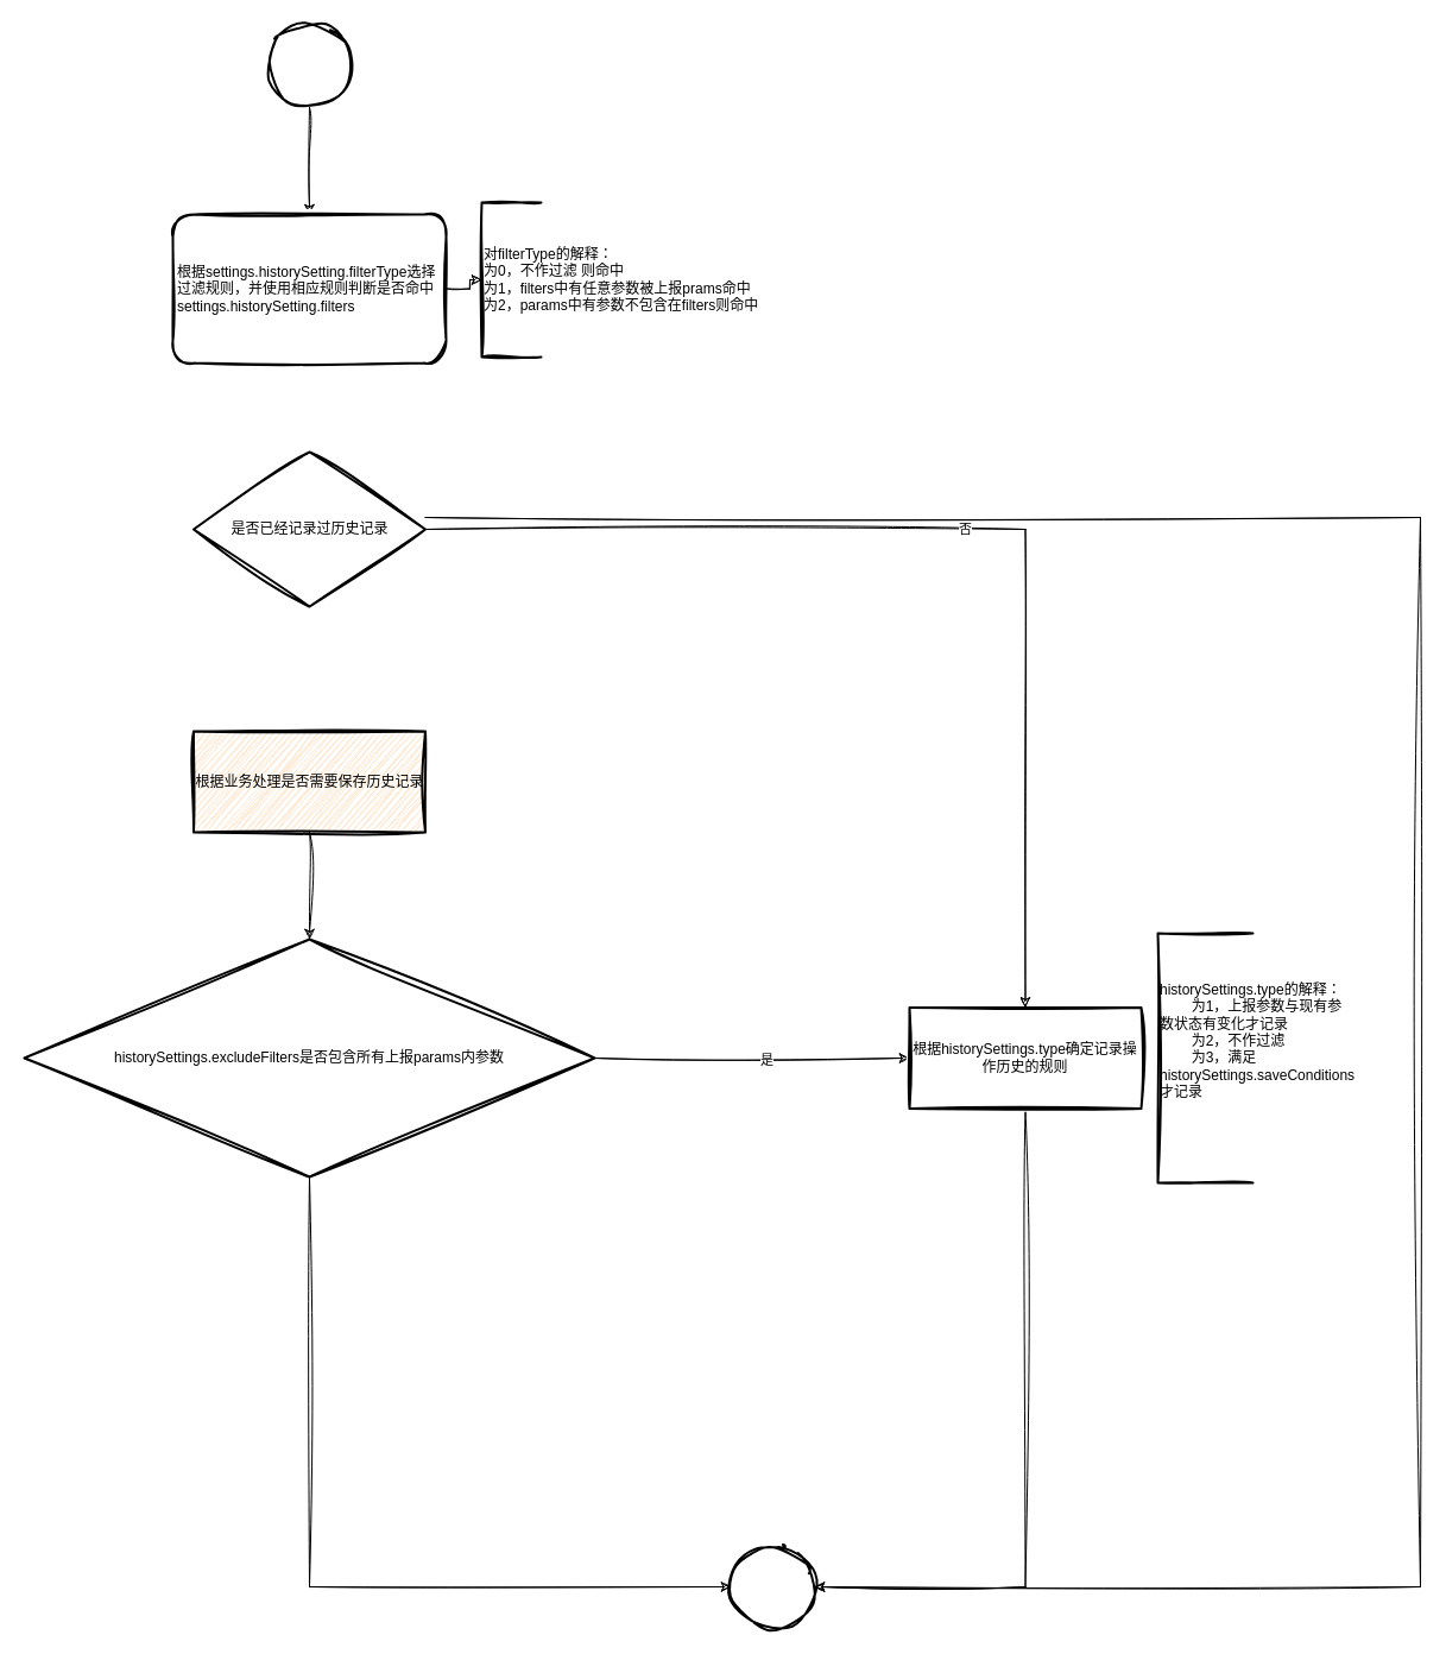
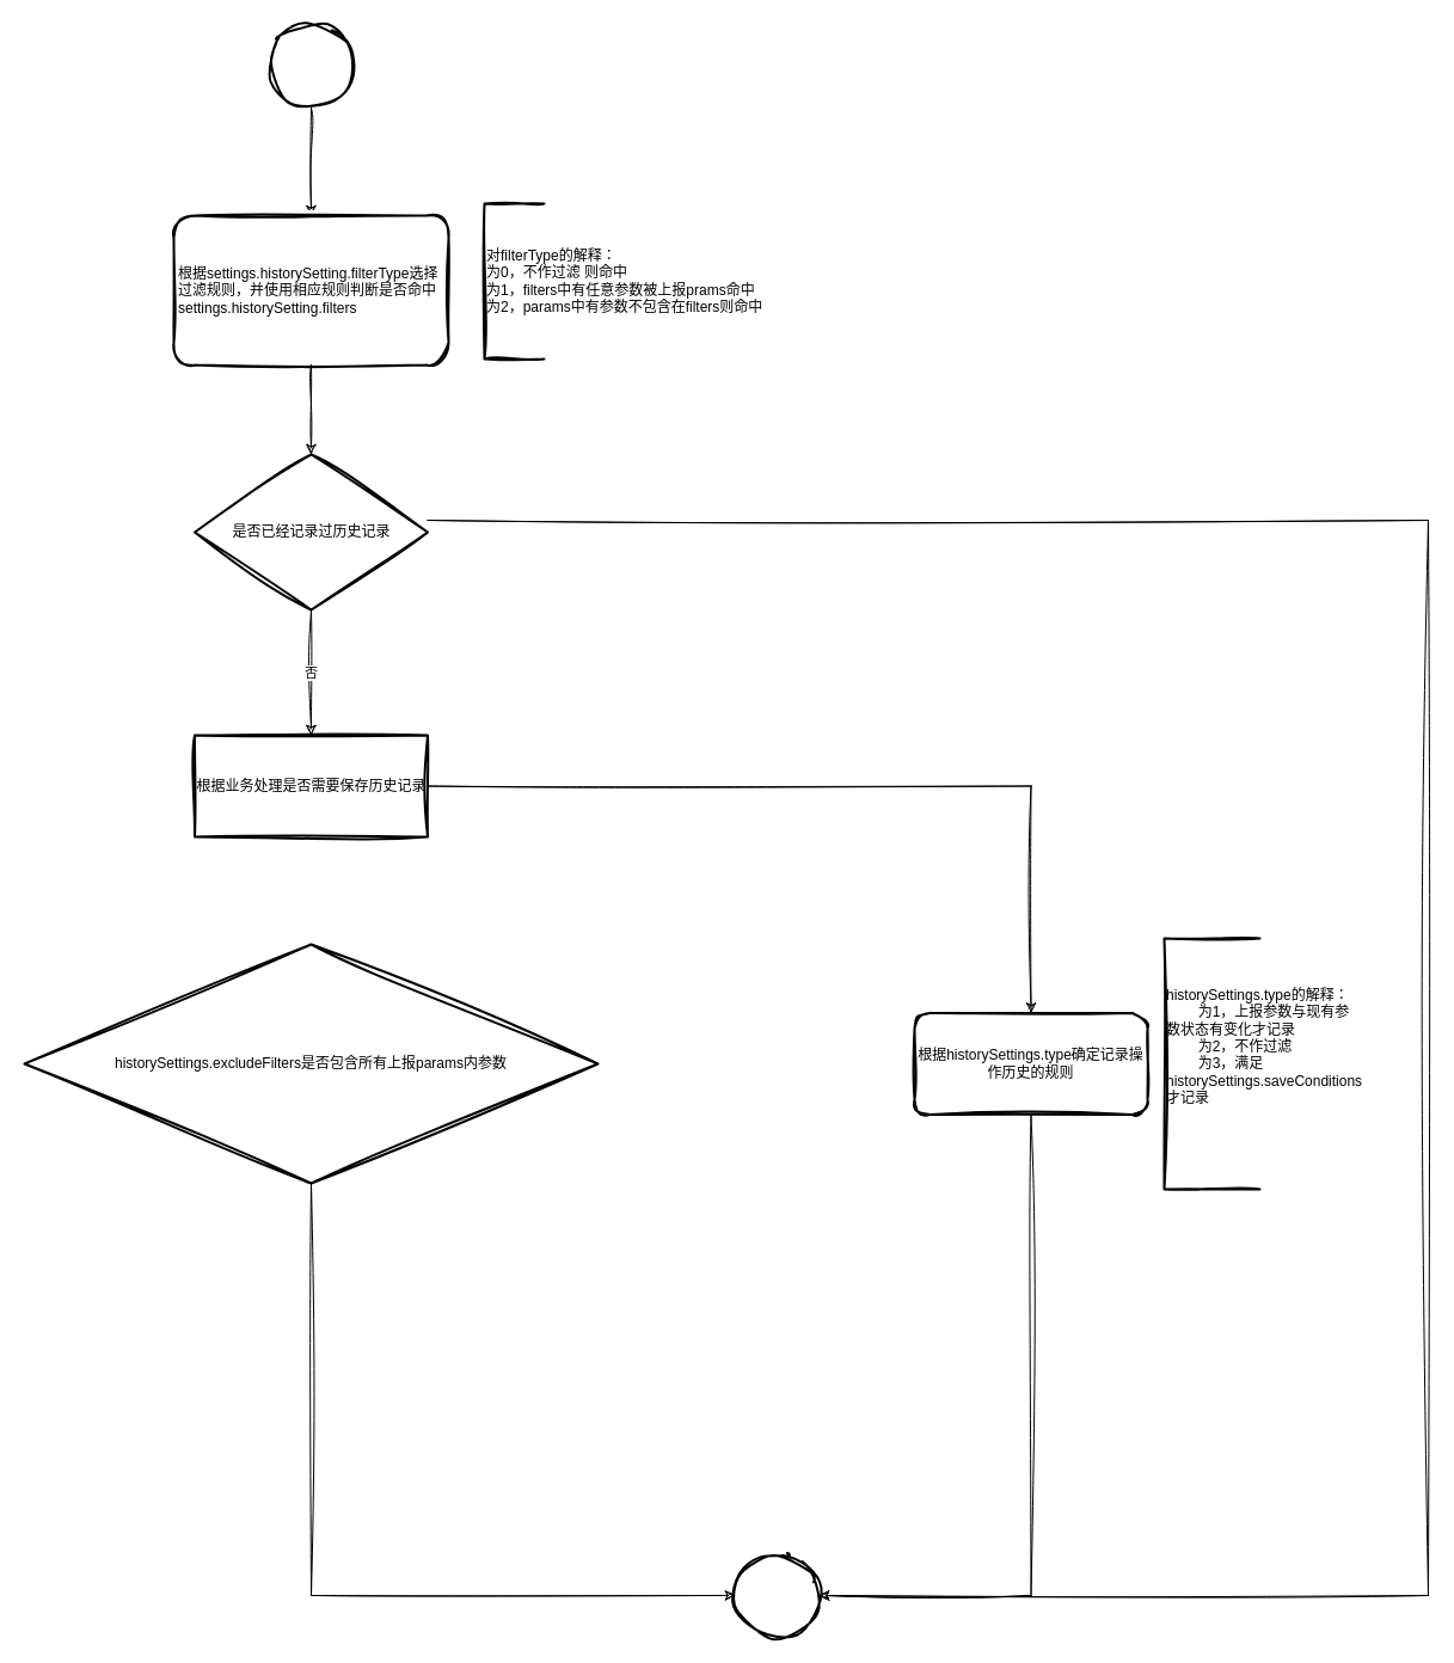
  <mxCell id="0" />
  <mxCell id="1" parent="0" />
  <mxCell id="2" value="" style="edgeStyle=orthogonalEdgeStyle;rounded=0;sketch=1;hachureGap=4;jiggle=2;curveFitting=1;orthogonalLoop=1;jettySize=auto;html=1;" edge="1" parent="1" source="3" target="5"><mxGeometry relative="1" as="geometry" /></mxCell>
  <mxCell id="3" value="" style="strokeWidth=2;html=1;shape=mxgraph.flowchart.start_2;whiteSpace=wrap;sketch=1;hachureGap=4;jiggle=2;curveFitting=1;" vertex="1" parent="1"><mxGeometry x="225" y="20" width="70" height="70" as="geometry" /></mxCell>
- <mxCell id="4" value="" style="edgeStyle=orthogonalEdgeStyle;rounded=0;sketch=1;hachureGap=4;jiggle=2;curveFitting=1;orthogonalLoop=1;jettySize=auto;html=1;" edge="1" parent="1" source="5" target="6"><mxGeometry relative="1" as="geometry"><mxPoint x="260" y="408" as="targetPoint" /></mxGeometry></mxCell>
+ <mxCell id="4" value="" style="edgeStyle=orthogonalEdgeStyle;rounded=0;sketch=1;hachureGap=4;jiggle=2;curveFitting=1;orthogonalLoop=1;jettySize=auto;html=1;entryX=0.5;entryY=0;entryDx=0;entryDy=0;entryPerimeter=0;" edge="1" parent="1" source="5" target="9"><mxGeometry relative="1" as="geometry"><mxPoint x="260" y="408" as="targetPoint" /></mxGeometry></mxCell>
  <mxCell id="5" value="&lt;div style=&quot;&quot;&gt;&lt;span style=&quot;background-color: initial;&quot;&gt;根据settings.historySetting.filterType选择过滤规则，并使用相应规则判断是否命中settings.historySetting.filters&lt;/span&gt;&lt;/div&gt;" style="whiteSpace=wrap;html=1;strokeWidth=2;sketch=1;hachureGap=4;jiggle=2;curveFitting=1;align=left;spacingLeft=2;spacingRight=0;rounded=1;" vertex="1" parent="1"><mxGeometry x="145" y="180" width="230" height="125" as="geometry" /></mxCell>
  <mxCell id="6" value="对filterType的解释：&lt;div&gt;为0，不作过滤 则命中&lt;/div&gt;&lt;div&gt;为1，filters中有任意参数被上报prams命中&lt;/div&gt;&lt;div&gt;为2，params中有参数不包含在filters则命中&lt;/div&gt;" style="strokeWidth=2;html=1;shape=mxgraph.flowchart.annotation_1;align=left;pointerEvents=1;sketch=1;hachureGap=4;jiggle=2;curveFitting=1;" vertex="1" parent="1"><mxGeometry x="405" y="170" width="50" height="130" as="geometry" /></mxCell>
- <mxCell id="7" value="否" style="edgeStyle=orthogonalEdgeStyle;rounded=0;sketch=1;hachureGap=4;jiggle=2;curveFitting=1;orthogonalLoop=1;jettySize=auto;html=1;" edge="1" parent="1" source="9" target="17"><mxGeometry relative="1" as="geometry" /></mxCell>
+ <mxCell id="7" value="否" style="edgeStyle=orthogonalEdgeStyle;rounded=0;sketch=1;hachureGap=4;jiggle=2;curveFitting=1;orthogonalLoop=1;jettySize=auto;html=1;" edge="1" parent="1" source="9" target="11"><mxGeometry relative="1" as="geometry" /></mxCell>
  <mxCell id="8" style="edgeStyle=orthogonalEdgeStyle;rounded=0;sketch=1;hachureGap=4;jiggle=2;curveFitting=1;orthogonalLoop=1;jettySize=auto;html=1;entryX=1;entryY=0.5;entryDx=0;entryDy=0;entryPerimeter=0;" edge="1" parent="1" source="9" target="19"><mxGeometry relative="1" as="geometry"><mxPoint x="1195" y="1180" as="targetPoint" /><Array as="points"><mxPoint x="1195" y="435" /><mxPoint x="1195" y="1335" /></Array></mxGeometry></mxCell>
  <mxCell id="9" value="是否已经记录过历史记录" style="strokeWidth=2;html=1;shape=mxgraph.flowchart.decision;whiteSpace=wrap;sketch=1;hachureGap=4;jiggle=2;curveFitting=1;" vertex="1" parent="1"><mxGeometry x="162.5" y="380" width="195" height="130" as="geometry" /></mxCell>
- <mxCell id="10" value="" style="edgeStyle=orthogonalEdgeStyle;rounded=0;sketch=1;hachureGap=4;jiggle=2;curveFitting=1;orthogonalLoop=1;jettySize=auto;html=1;entryX=0.5;entryY=0;entryDx=0;entryDy=0;entryPerimeter=0;" edge="1" parent="1" source="11" target="15"><mxGeometry relative="1" as="geometry"><mxPoint x="260" y="770" as="targetPoint" /></mxGeometry></mxCell>
- <mxCell id="11" value="根据业务处理是否需要保存历史记录" style="whiteSpace=wrap;html=1;strokeWidth=2;sketch=1;hachureGap=4;jiggle=2;curveFitting=1;fillColor=#ffe6cc;" vertex="1" parent="1"><mxGeometry x="162.5" y="615" width="195" height="85" as="geometry" /></mxCell>
- <mxCell id="12" style="edgeStyle=orthogonalEdgeStyle;rounded=0;sketch=1;hachureGap=4;jiggle=2;curveFitting=1;orthogonalLoop=1;jettySize=auto;html=1;entryX=0;entryY=0.5;entryDx=0;entryDy=0;" edge="1" parent="1" source="15" target="17"><mxGeometry relative="1" as="geometry"><mxPoint x="715" y="890" as="targetPoint" /></mxGeometry></mxCell>
- <mxCell id="13" value="是" style="edgeLabel;html=1;align=center;verticalAlign=middle;resizable=0;points=[];sketch=1;hachureGap=4;jiggle=2;curveFitting=1;" vertex="1" connectable="0" parent="12"><mxGeometry x="0.09" y="-1" relative="1" as="geometry"><mxPoint as="offset" /></mxGeometry></mxCell>
+ <mxCell id="10" value="" style="edgeStyle=orthogonalEdgeStyle;rounded=0;sketch=1;hachureGap=4;jiggle=2;curveFitting=1;orthogonalLoop=1;jettySize=auto;html=1;" edge="1" parent="1" source="11" target="17"><mxGeometry relative="1" as="geometry"><mxPoint x="260" y="770" as="targetPoint" /></mxGeometry></mxCell>
+ <mxCell id="11" value="根据业务处理是否需要保存历史记录" style="whiteSpace=wrap;html=1;strokeWidth=2;sketch=1;hachureGap=4;jiggle=2;curveFitting=1;" vertex="1" parent="1"><mxGeometry x="162.5" y="615" width="195" height="85" as="geometry" /></mxCell>
  <mxCell id="14" value="" style="edgeStyle=orthogonalEdgeStyle;rounded=0;sketch=1;hachureGap=4;jiggle=2;curveFitting=1;orthogonalLoop=1;jettySize=auto;html=1;entryX=0;entryY=0.5;entryDx=0;entryDy=0;entryPerimeter=0;exitX=0.5;exitY=1;exitDx=0;exitDy=0;exitPerimeter=0;" edge="1" parent="1" source="15" target="19"><mxGeometry relative="1" as="geometry"><mxPoint x="260" y="1130" as="targetPoint" /></mxGeometry></mxCell>
  <mxCell id="15" value="historySettings.excludeFilters是否包含所有上报params内参数" style="strokeWidth=2;html=1;shape=mxgraph.flowchart.decision;whiteSpace=wrap;sketch=1;hachureGap=4;jiggle=2;curveFitting=1;" vertex="1" parent="1"><mxGeometry x="20" y="790" width="480" height="200" as="geometry" /></mxCell>
  <mxCell id="16" style="edgeStyle=orthogonalEdgeStyle;rounded=0;sketch=1;hachureGap=4;jiggle=2;curveFitting=1;orthogonalLoop=1;jettySize=auto;html=1;entryX=1;entryY=0.5;entryDx=0;entryDy=0;entryPerimeter=0;exitX=0.5;exitY=1;exitDx=0;exitDy=0;" edge="1" parent="1" source="17" target="19"><mxGeometry relative="1" as="geometry"><mxPoint x="875" y="1170" as="targetPoint" /></mxGeometry></mxCell>
- <mxCell id="17" value="根据historySettings.type确定记录操作历史的规则" style="whiteSpace=wrap;html=1;strokeWidth=2;sketch=1;hachureGap=4;jiggle=2;curveFitting=1;" vertex="1" parent="1"><mxGeometry x="765" y="847.5" width="195" height="85" as="geometry" /></mxCell>
+ <mxCell id="17" value="根据historySettings.type确定记录操作历史的规则" style="whiteSpace=wrap;html=1;strokeWidth=2;sketch=1;hachureGap=4;jiggle=2;curveFitting=1;rounded=1;" vertex="1" parent="1"><mxGeometry x="765" y="847.5" width="195" height="85" as="geometry" /></mxCell>
  <mxCell id="18" value="&lt;p style=&quot;&quot;&gt;&lt;span style=&quot;border-color: var(--border-color); text-wrap: wrap;&quot;&gt;historySettings.type的解释：&lt;br&gt;&lt;/span&gt;&lt;span style=&quot;border-color: var(--border-color); text-wrap: wrap;&quot;&gt;&amp;nbsp;&lt;span style=&quot;white-space: pre;&quot;&gt;&#09;&lt;/span&gt;为1，上报参数与现有参数状态有变化才记录&lt;br&gt;&lt;/span&gt;&lt;span style=&quot;border-color: var(--border-color); text-wrap: wrap;&quot;&gt;&lt;span style=&quot;white-space: pre;&quot;&gt;&#09;&lt;/span&gt;为2，不作过滤&lt;br&gt;&lt;/span&gt;&lt;span style=&quot;border-color: var(--border-color); text-wrap: wrap;&quot;&gt;&lt;span style=&quot;white-space: pre;&quot;&gt;&#09;&lt;/span&gt;为3，满足historySettings.saveConditions 才记录&lt;/span&gt;&lt;/p&gt;&lt;div style=&quot;&quot;&gt;&lt;br&gt;&lt;/div&gt;&lt;div style=&quot;&quot;&gt;&lt;span style=&quot;border-color: var(--border-color); text-wrap: wrap;&quot;&gt;&lt;br&gt;&lt;/span&gt;&lt;/div&gt;" style="strokeWidth=2;html=1;shape=mxgraph.flowchart.annotation_1;align=left;pointerEvents=1;sketch=1;hachureGap=4;jiggle=2;curveFitting=1;" vertex="1" parent="1"><mxGeometry x="974" y="785" width="80" height="210" as="geometry" /></mxCell>
  <mxCell id="19" value="" style="strokeWidth=2;html=1;shape=mxgraph.flowchart.start_2;whiteSpace=wrap;sketch=1;hachureGap=4;jiggle=2;curveFitting=1;" vertex="1" parent="1"><mxGeometry x="615" y="1300" width="70" height="70" as="geometry" /></mxCell>
